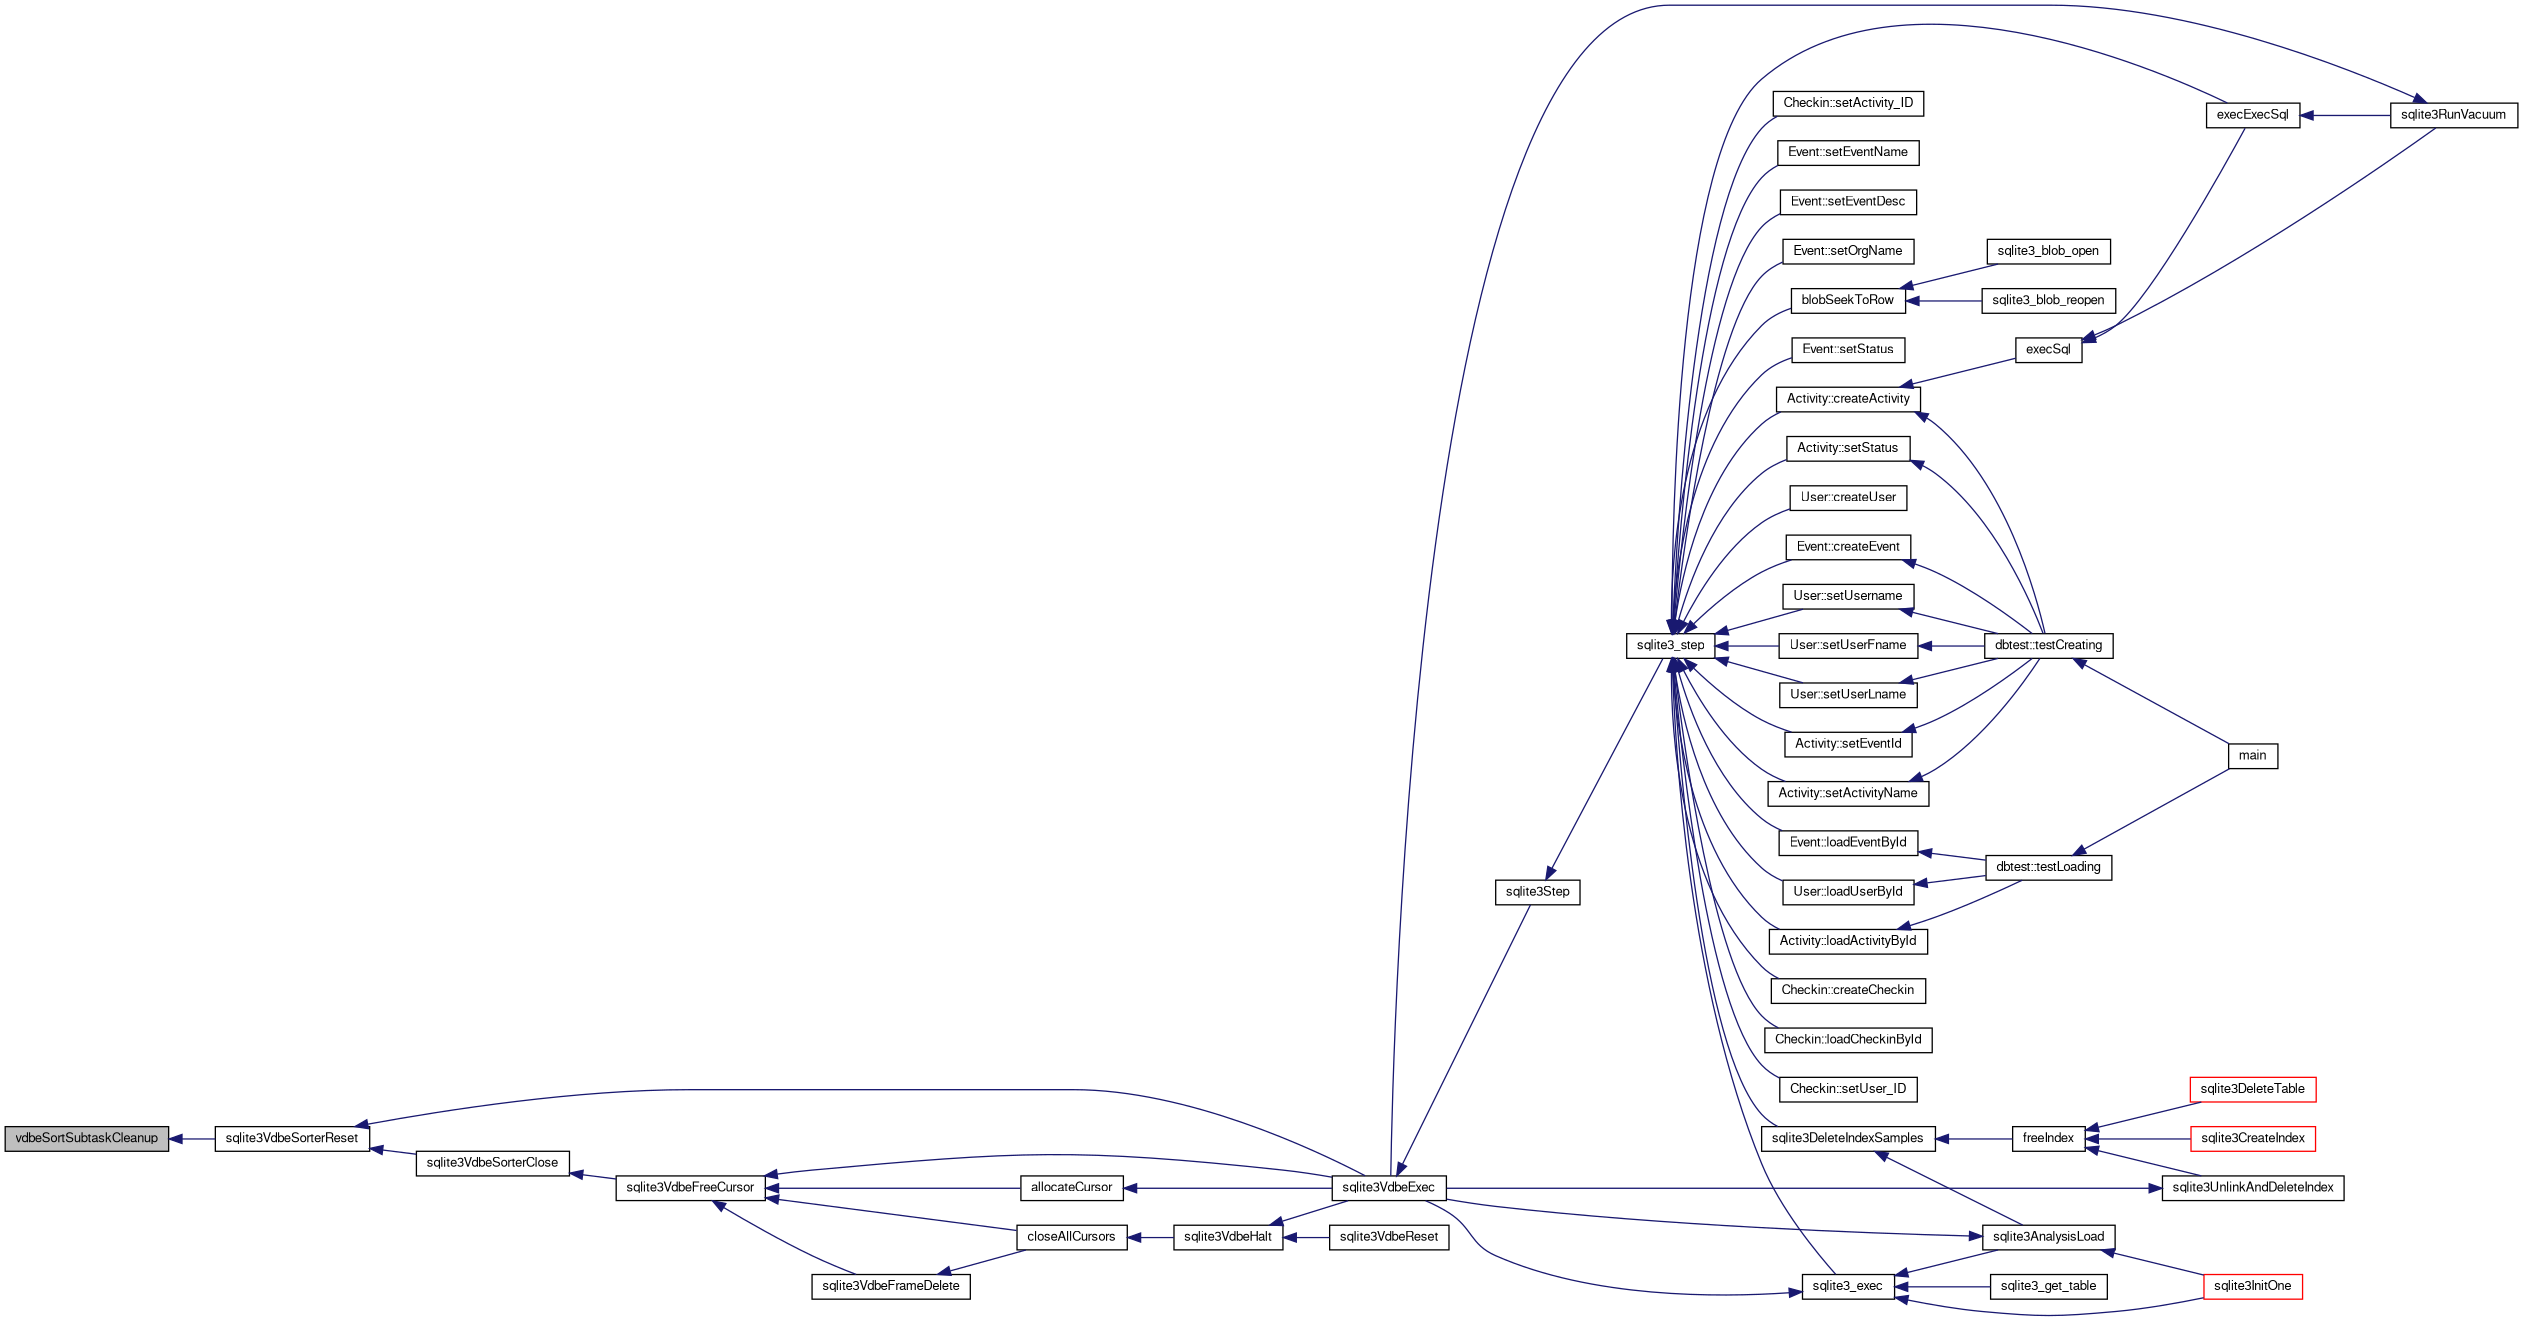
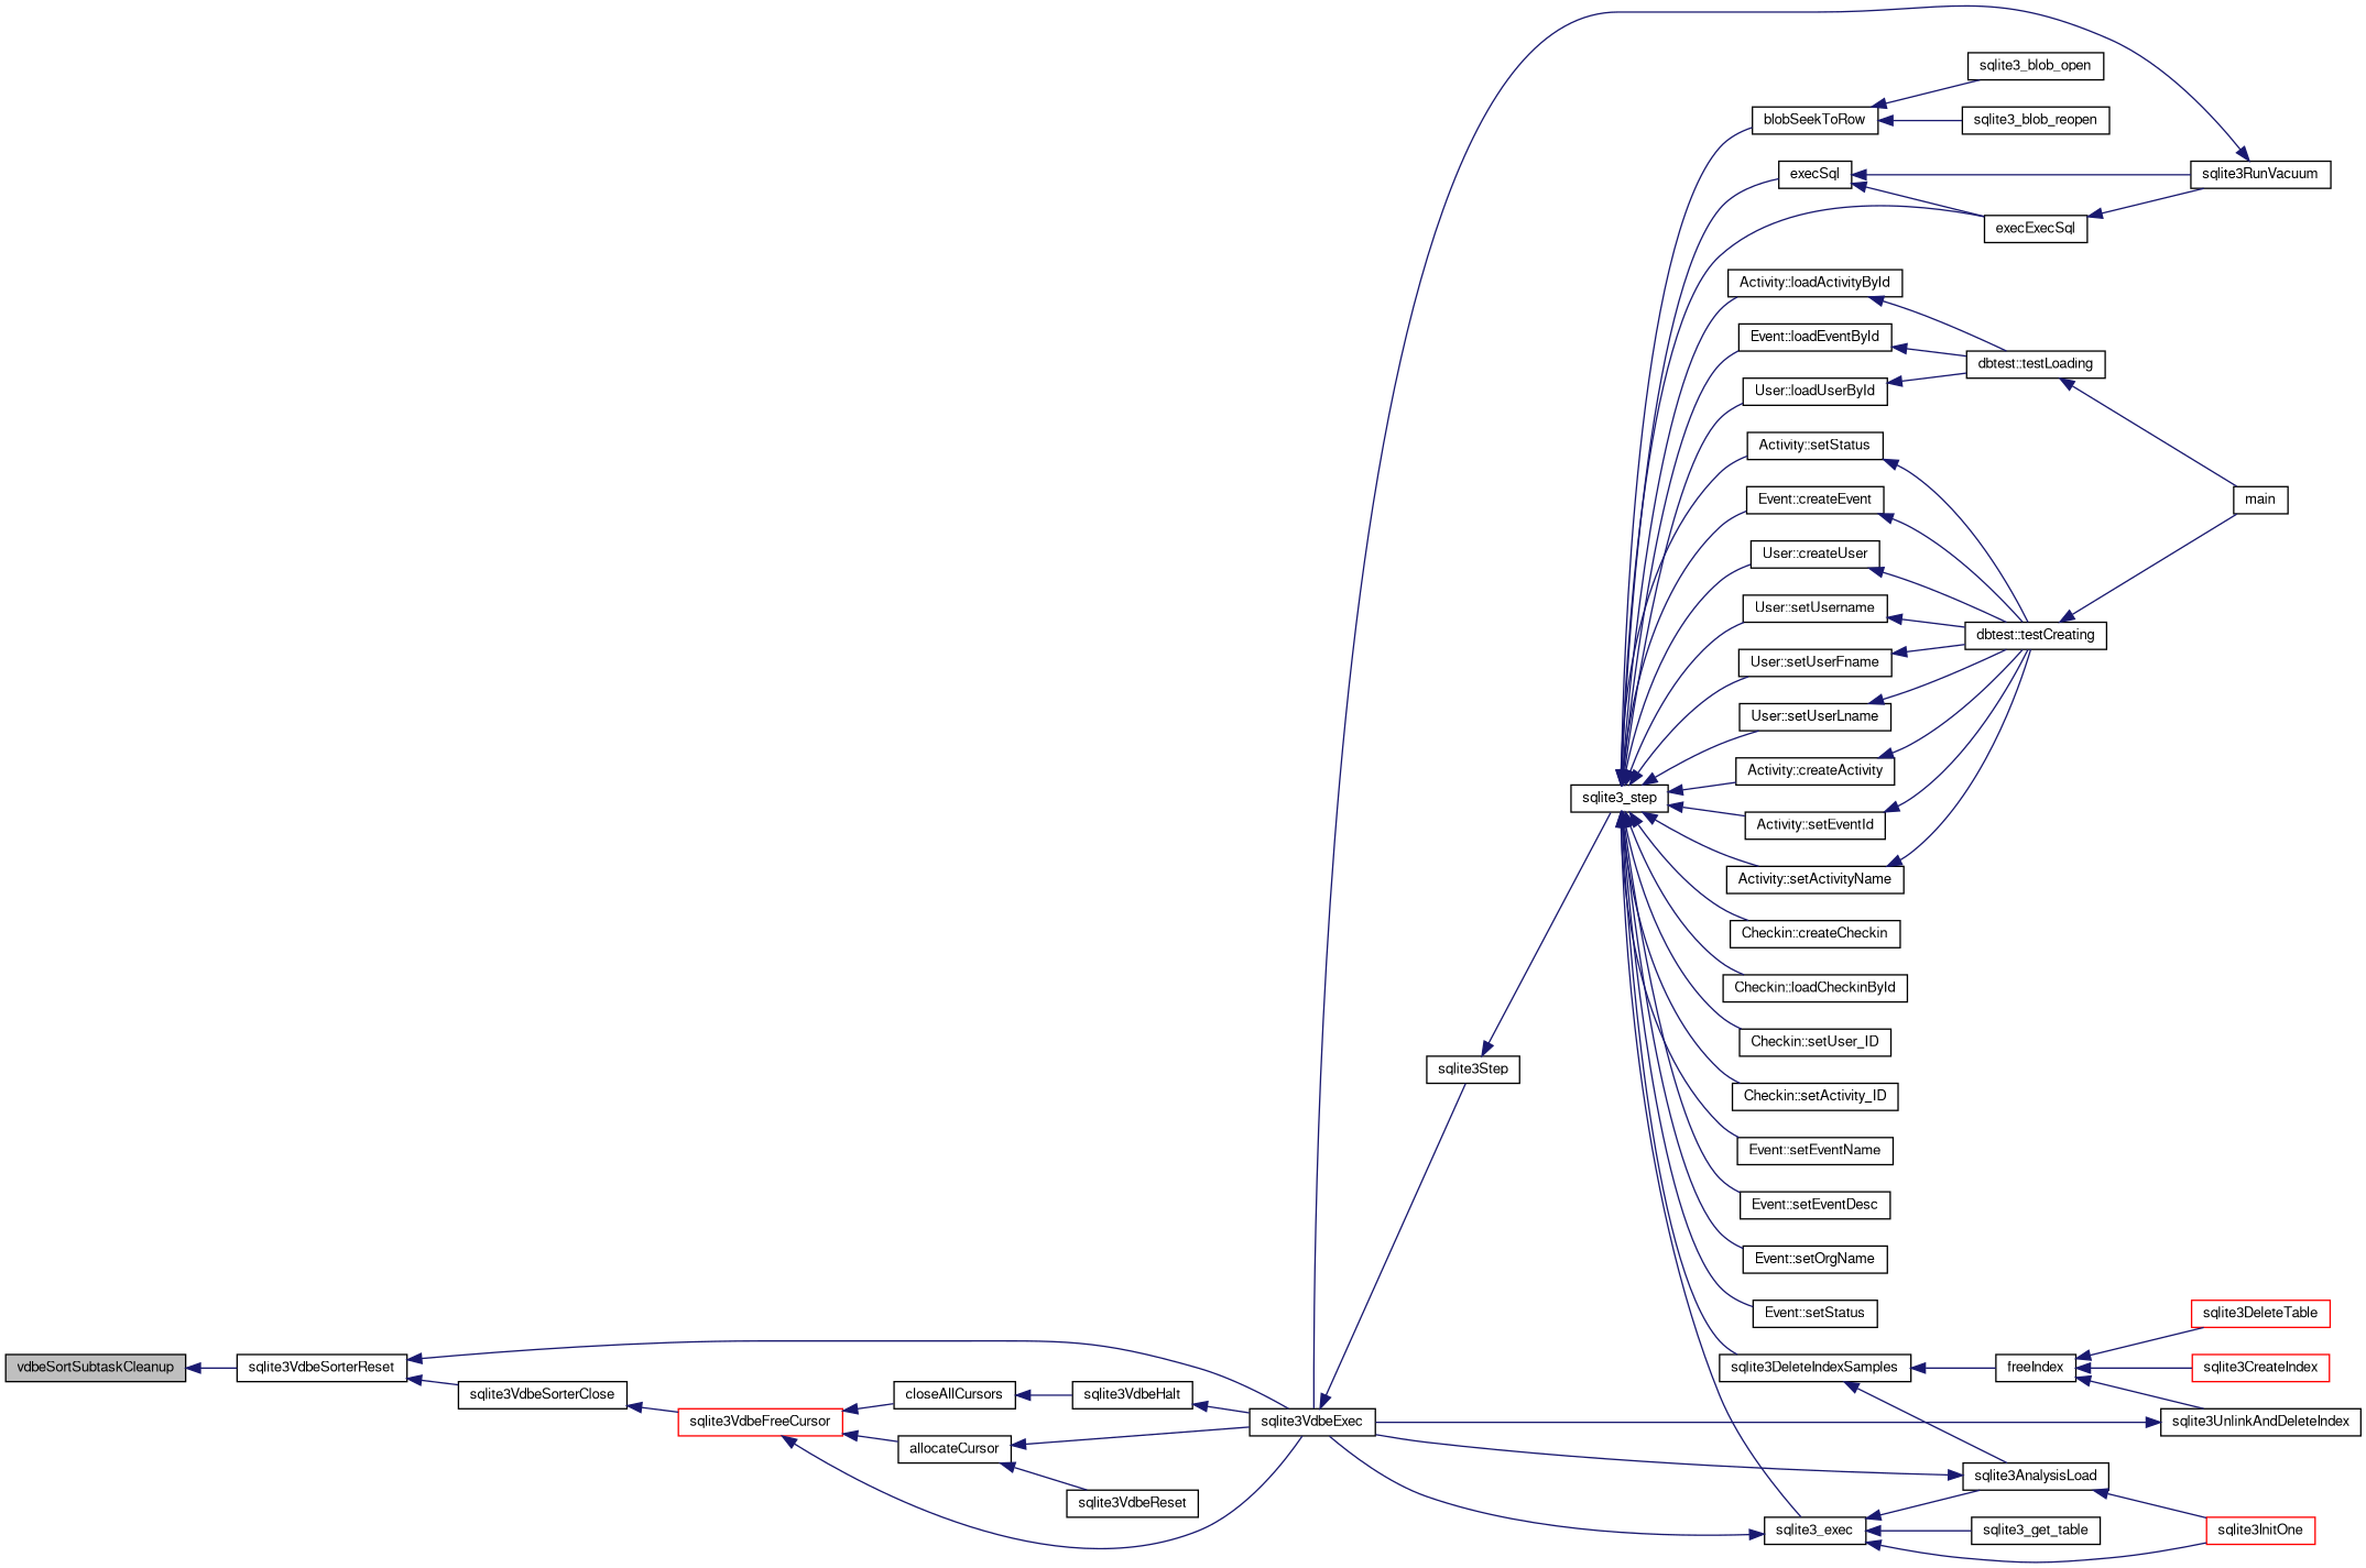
  digraph {
    rankdir=LR
    node [color=black fillcolor=white fontname=FreeSans fontsize=10 shape=record style=filled]
    edge [color=midnightblue dir=back fontname=FreeSans fontsize=10 labelfontname=FreeSans labelfontsize=10 style=solid]
    n1 [fillcolor=grey75 fontcolor=black height=0.2 label=vdbeSortSubtaskCleanup width=0.4]
    n2 [height=0.2 label=sqlite3VdbeSorterReset width=0.4]
    n3 [height=0.2 label=sqlite3VdbeExec width=0.4]
    n4 [height=0.2 label=sqlite3VdbeSorterClose width=0.4]
    n5 [height=0.2 label=sqlite3Step width=0.4]
-   n6 [height=0.2 label=sqlite3VdbeFreeCursor width=0.4]
+   n6 [color=red height=0.2 label=sqlite3VdbeFreeCursor width=0.4]
    n7 [height=0.2 label=sqlite3_step width=0.4]
    n8 [height=0.2 label="Activity::createActivity" width=0.4]
    n9 [height=0.2 label="Activity::loadActivityById" width=0.4]
    n10 [height=0.2 label="Activity::setEventId" width=0.4]
    n11 [height=0.2 label="Activity::setActivityName" width=0.4]
    n12 [height=0.2 label="Activity::setStatus" width=0.4]
    n13 [height=0.2 label="Checkin::createCheckin" width=0.4]
    n14 [height=0.2 label="Checkin::loadCheckinById" width=0.4]
    n15 [height=0.2 label="Checkin::setUser_ID" width=0.4]
    n16 [height=0.2 label="Checkin::setActivity_ID" width=0.4]
    n17 [height=0.2 label="Event::createEvent" width=0.4]
    n18 [height=0.2 label="Event::loadEventById" width=0.4]
    n19 [height=0.2 label="Event::setEventName" width=0.4]
    n20 [height=0.2 label="Event::setEventDesc" width=0.4]
    n21 [height=0.2 label="Event::setOrgName" width=0.4]
    n22 [height=0.2 label="Event::setStatus" width=0.4]
    n23 [height=0.2 label=blobSeekToRow width=0.4]
    n24 [height=0.2 label=sqlite3DeleteIndexSamples width=0.4]
    n25 [height=0.2 label=sqlite3_exec width=0.4]
    n26 [height=0.2 label=execSql width=0.4]
    n27 [height=0.2 label=execExecSql width=0.4]
    n28 [height=0.2 label="User::createUser" width=0.4]
    n29 [height=0.2 label="User::loadUserById" width=0.4]
    n30 [height=0.2 label="User::setUsername" width=0.4]
    n31 [height=0.2 label="User::setUserFname" width=0.4]
    n32 [height=0.2 label="User::setUserLname" width=0.4]
    n33 [height=0.2 label="dbtest::testCreating" width=0.4]
    n34 [height=0.2 label="dbtest::testLoading" width=0.4]
    n35 [height=0.2 label=sqlite3_blob_open width=0.4]
    n36 [height=0.2 label=sqlite3_blob_reopen width=0.4]
    n37 [height=0.2 label=sqlite3AnalysisLoad width=0.4]
    n38 [height=0.2 label=freeIndex width=0.4]
    n39 [color=red height=0.2 label=sqlite3InitOne width=0.4]
    n40 [height=0.2 label=sqlite3_get_table width=0.4]
    n41 [height=0.2 label=sqlite3RunVacuum width=0.4]
    n42 [height=0.2 label=main width=0.4]
    n43 [height=0.2 label=sqlite3UnlinkAndDeleteIndex width=0.4]
    n44 [color=red height=0.2 label=sqlite3DeleteTable width=0.4]
    n45 [color=red height=0.2 label=sqlite3CreateIndex width=0.4]
-   n46 [height=0.2 label=sqlite3VdbeFrameDelete width=0.4]
    n47 [height=0.2 label=closeAllCursors width=0.4]
    n48 [height=0.2 label=allocateCursor width=0.4]
    n49 [height=0.2 label=sqlite3VdbeHalt width=0.4]
    n50 [height=0.2 label=sqlite3VdbeReset width=0.4]
    n1 -> n2
    n2 -> n3
    n2 -> n4
    n3 -> n5
    n4 -> n6
    n5 -> n7
    n6 -> n3
-   n6 -> n46
    n6 -> n47
    n6 -> n48
    n7 -> n8
    n7 -> n9
    n7 -> n10
    n7 -> n11
    n7 -> n12
    n7 -> n13
    n7 -> n14
    n7 -> n15
    n7 -> n16
    n7 -> n17
    n7 -> n18
    n7 -> n19
    n7 -> n20
    n7 -> n21
    n7 -> n22
    n7 -> n23
    n7 -> n24
    n7 -> n25
-   n8 -> n26
+   n7 -> n26
    n7 -> n27
    n7 -> n28
    n7 -> n29
    n7 -> n30
    n7 -> n31
    n7 -> n32
    n8 -> n33
    n9 -> n34
    n10 -> n33
    n11 -> n33
    n12 -> n33
    n17 -> n33
    n18 -> n34
    n23 -> n35
    n23 -> n36
    n24 -> n37
    n24 -> n38
    n25 -> n3
    n25 -> n37
    n25 -> n39
    n25 -> n40
    n26 -> n27
    n26 -> n41
    n27 -> n41
+   n28 -> n33
    n29 -> n34
    n30 -> n33
    n31 -> n33
    n32 -> n33
    n33 -> n42
    n34 -> n42
    n37 -> n3
    n37 -> n39
    n38 -> n43
    n38 -> n44
    n38 -> n45
    n41 -> n3
    n43 -> n3
-   n46 -> n47
    n47 -> n49
    n48 -> n3
    n49 -> n3
-   n49 -> n50
+   n48 -> n50
  }
